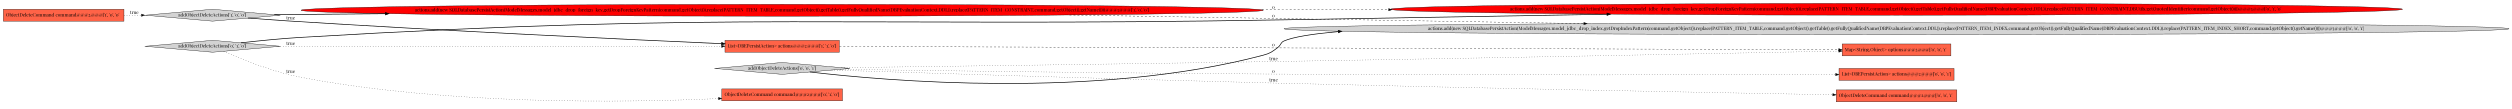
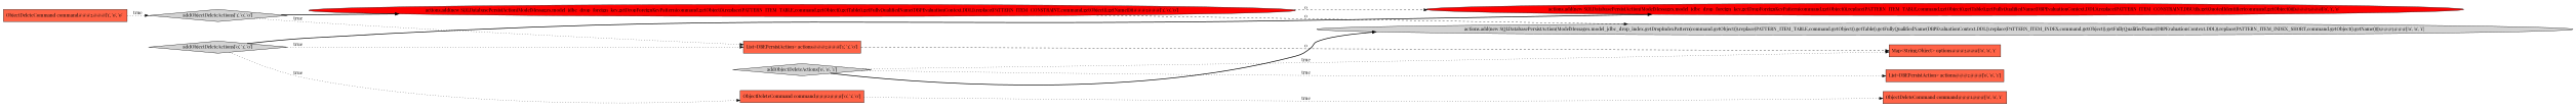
  digraph {
    fontname="Playfair Display"
    rankdir=LR
    node [fillcolor=tomato fontname="Playfair Display" shape=box style=filled]
    edge [fontname="Playfair Display" style=dotted]
    n1 [fillcolor=lightgray label="addObjectDeleteActions['1', '0', '0']" shape=diamond]
    n2 [fillcolor=red label="actions.add(new SQLDatabasePersistAction(ModelMessages.model_jdbc_drop_foreign_key,getDropForeignKeyPattern(command.getObject()).replace(PATTERN_ITEM_TABLE,command.getObject().getTable().getFullyQualifiedName(DBPEvaluationContext.DDL)).replace(PATTERN_ITEM_CONSTRAINT,command.getObject().getName())))@@@3@@@['1', '0', '0']" shape=ellipse]
    n3 [label="List<DBEPersistAction> actions@@@2@@@['1', '1', '0']"]
    n4 [fillcolor=lightgray label="actions.add(new SQLDatabasePersistAction(ModelMessages.model_jdbc_drop_index,getDropIndexPattern(command.getObject()).replace(PATTERN_ITEM_TABLE,command.getObject().getTable().getFullyQualifiedName(DBPEvaluationContext.DDL)).replace(PATTERN_ITEM_INDEX,command.getObject().getFullyQualifiedName(DBPEvaluationContext.DDL)).replace(PATTERN_ITEM_INDEX_SHORT,command.getObject().getName())))@@@3@@@['0', '0', '1']" shape=ellipse]
    n5 [fillcolor=red label="actions.add(new SQLDatabasePersistAction(ModelMessages.model_jdbc_drop_foreign_key,getDropForeignKeyPattern(command.getObject()).replace(PATTERN_ITEM_TABLE,command.getObject().getTable().getFullyQualifiedName(DBPEvaluationContext.DDL)).replace(PATTERN_ITEM_CONSTRAINT,DBUtils.getQuotedIdentifier(command.getObject()))))@@@3@@@['0', '1', '0']" shape=ellipse]
    n6 [label="Map<String,Object> options@@@2@@@['0', '0', '1']"]
    n7 [label="ObjectDeleteCommand command@@@2@@@['1', '0', '0']"]
    n8 [fillcolor=lightgray label="addObjectDeleteActions['0', '1', '0']" shape=diamond]
    n9 [label="ObjectDeleteCommand command@@@2@@@['0', '1', '0']"]
    n10 [label="ObjectDeleteCommand command@@@2@@@['0', '0', '1']"]
    n11 [label="List<DBEPersistAction> actions@@@2@@@['0', '0', '1']"]
    n12 [fillcolor=lightgray label="addObjectDeleteActions['0', '0', '1']" shape=diamond]
    n1 -> n2 [style=bold]
-   n1 -> n3 [label=true style=bold]
+   n1 -> n3 [label=true]
    n2 -> n4 [label=0 style=dashed]
    n2 -> n5 [label=0 style=dashed]
    n3 -> n6 [label=0 style=dashed]
    n7 -> n1 [label=true]
    n8 -> n3 [label=true]
    n8 -> n5 [style=bold]
    n8 -> n9 [label=true]
    n12 -> n4 [style=bold]
    n12 -> n6 [label=true]
-   n12 -> n10 [label=true]
-   n12 -> n11 [label=0]
+   n9 -> n10 [label=true]
+   n12 -> n11 [label=true]
  }
